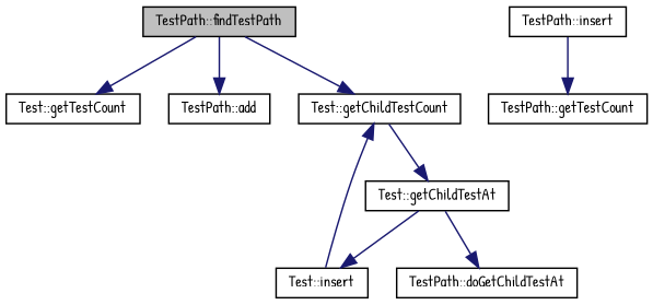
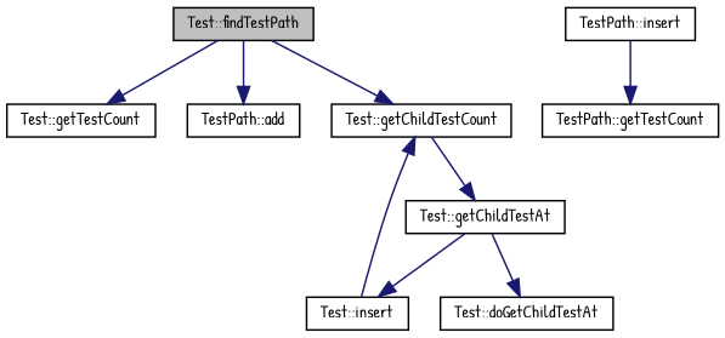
  digraph {
    fontname="Patrick Hand"
    rankdir=TB
    node [color=black fillcolor=white fontname="Patrick Hand" fontsize=10 shape=record style=filled]
    edge [color=midnightblue fontname="Patrick Hand" fontsize=10 labelfontname=Helvetica labelfontsize=10 style=solid]
-   n1 [fillcolor=grey75 fontcolor=black height=0.2 label="TestPath::findTestPath" width=0.4]
+   n1 [fillcolor=grey75 fontcolor=black height=0.2 label="Test::findTestPath" width=0.4]
    n2 [height=0.2 label="Test::getTestCount" width=0.4]
    n3 [height=0.2 label="TestPath::add" width=0.4]
    n4 [height=0.2 label="Test::getChildTestCount" width=0.4]
    n5 [height=0.2 label="Test::getChildTestAt" width=0.4]
    n6 [height=0.2 label="Test::insert" width=0.4]
-   n7 [height=0.2 label="TestPath::doGetChildTestAt" width=0.4]
+   n7 [height=0.2 label="Test::doGetChildTestAt" width=0.4]
    n8 [height=0.2 label="TestPath::insert" width=0.4]
    n9 [height=0.2 label="TestPath::getTestCount" width=0.4]
    n1 -> n2
    n1 -> n3
    n1 -> n4
    n4 -> n5
    n5 -> n6
    n5 -> n7
    n6 -> n4
    n8 -> n9
  }
